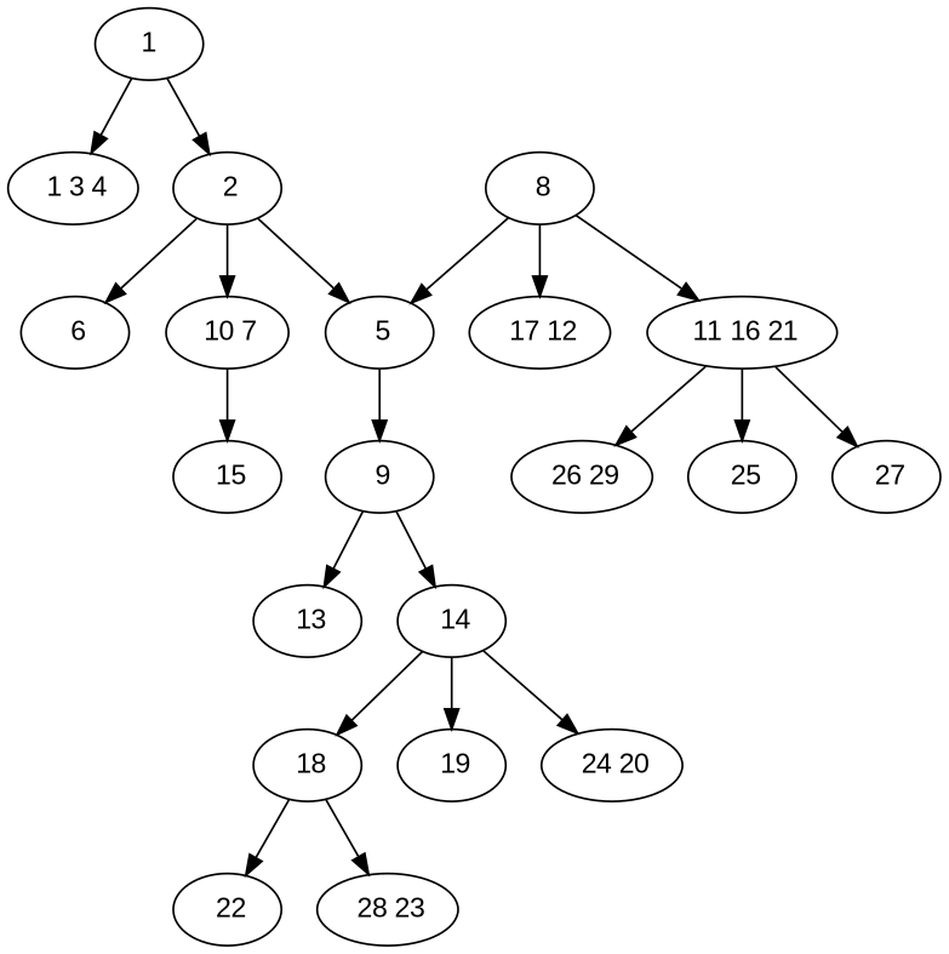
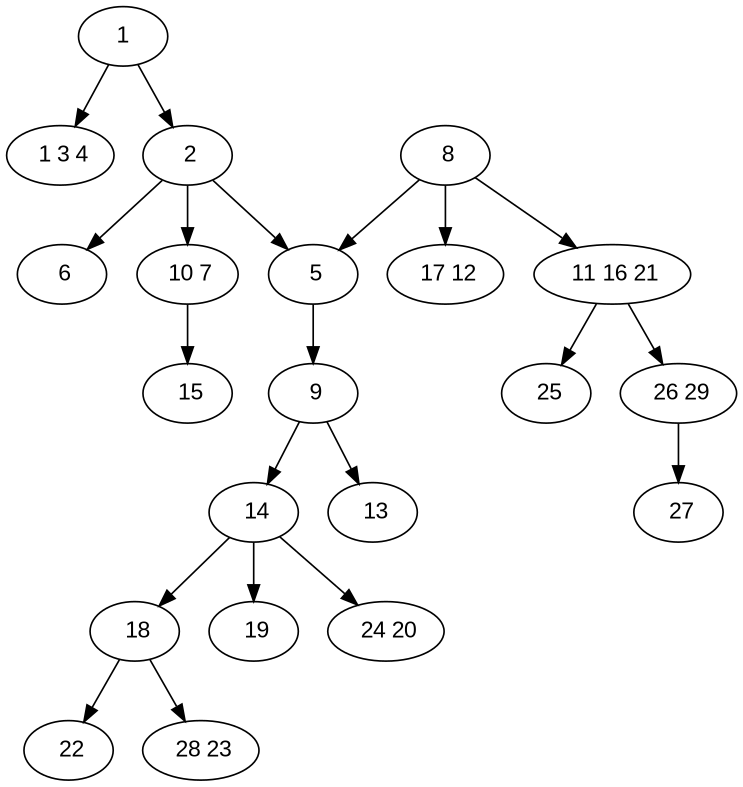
  digraph {
    fontname="Liberation Sans"
    node [fontname="Liberation Sans"]
    edge [fontname="Liberation Sans"]
    n1 [label=1]
    " 2"
    " 1 3 4"
    " 5"
    " 6"
    " 10 7"
    " 9"
    " 15"
    " 8"
    " 11 16 21"
    " 17 12"
    " 13"
    " 14"
    " 25"
    " 27"
    " 26 29"
    " 18"
    " 19"
    " 24 20"
    " 22"
    " 28 23"
    n1 -> " 2"
    n1 -> " 1 3 4"
    " 2" -> " 5"
    " 2" -> " 6"
    " 2" -> " 10 7"
    " 5" -> " 9"
    " 10 7" -> " 15"
    " 9" -> " 13"
    " 9" -> " 14"
    " 8" -> " 5"
    " 8" -> " 11 16 21"
    " 8" -> " 17 12"
    " 11 16 21" -> " 25"
-   " 11 16 21" -> " 27"
+   " 26 29" -> " 27"
    " 11 16 21" -> " 26 29"
    " 14" -> " 18"
    " 14" -> " 19"
    " 14" -> " 24 20"
    " 18" -> " 22"
    " 18" -> " 28 23"
  }
